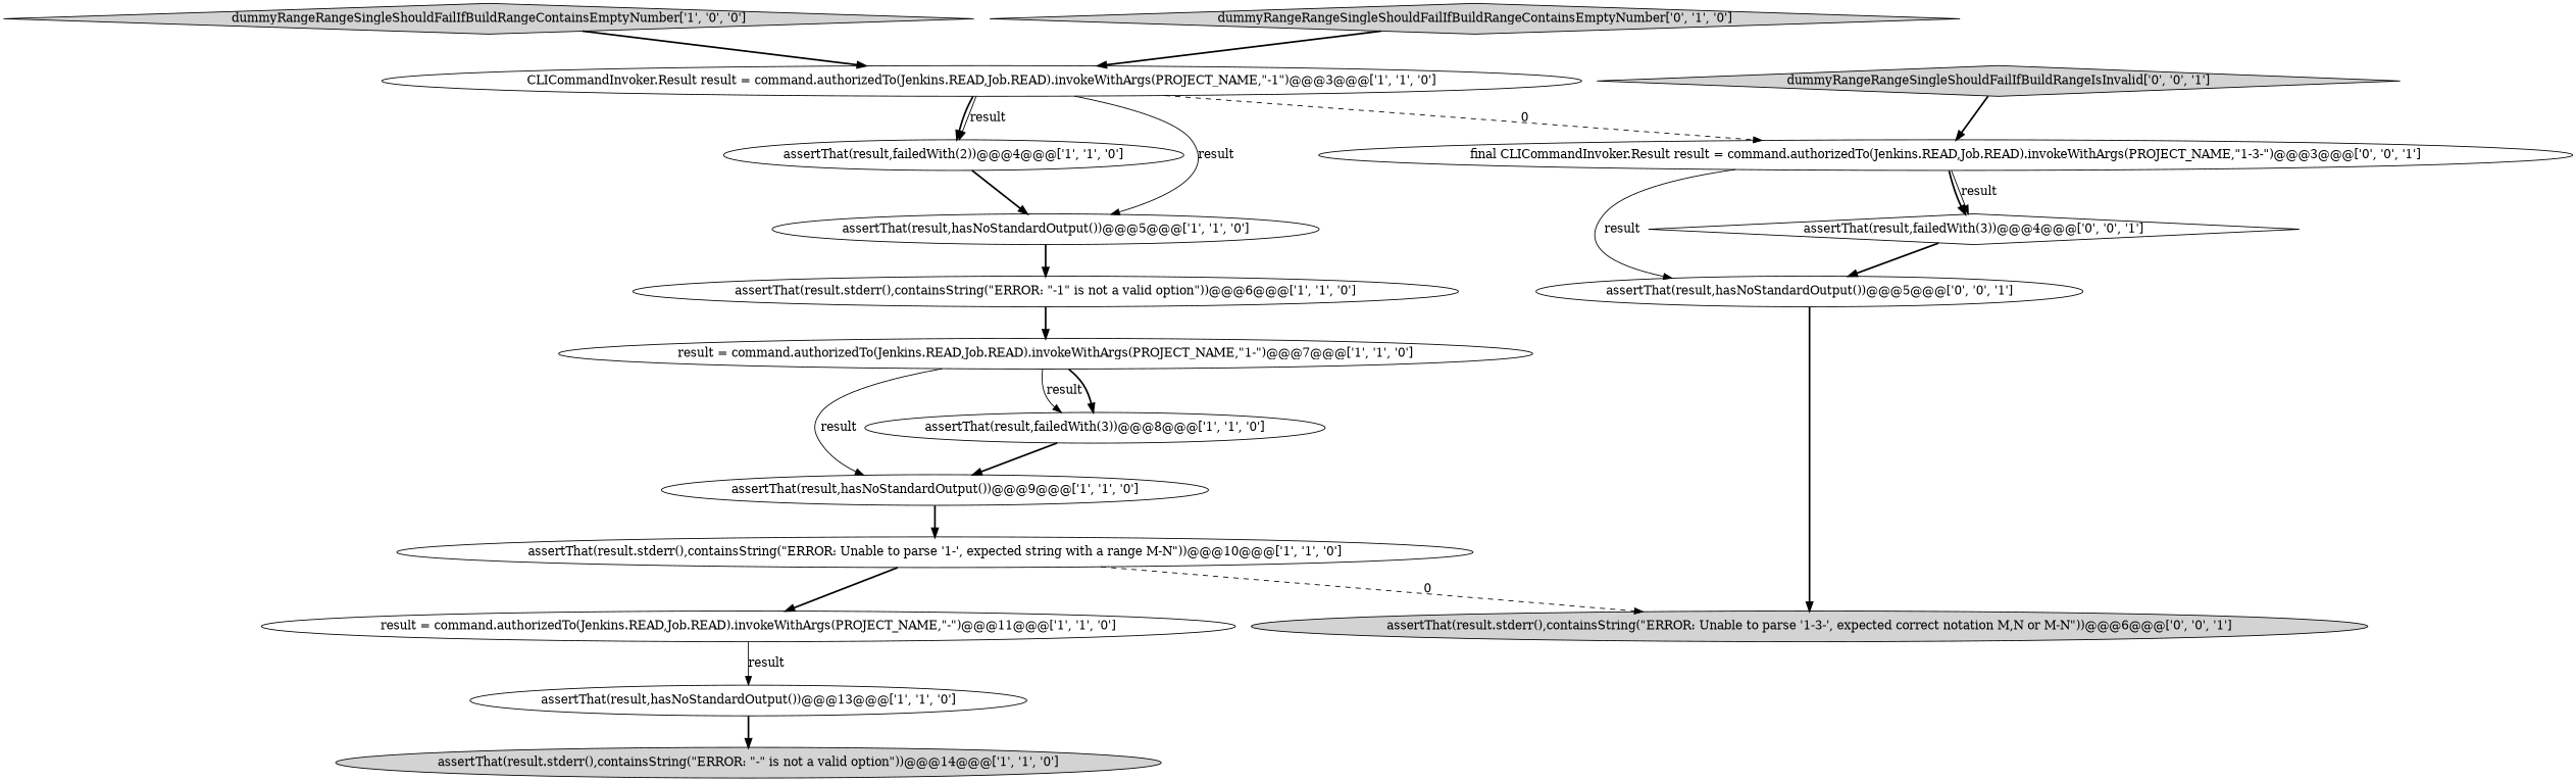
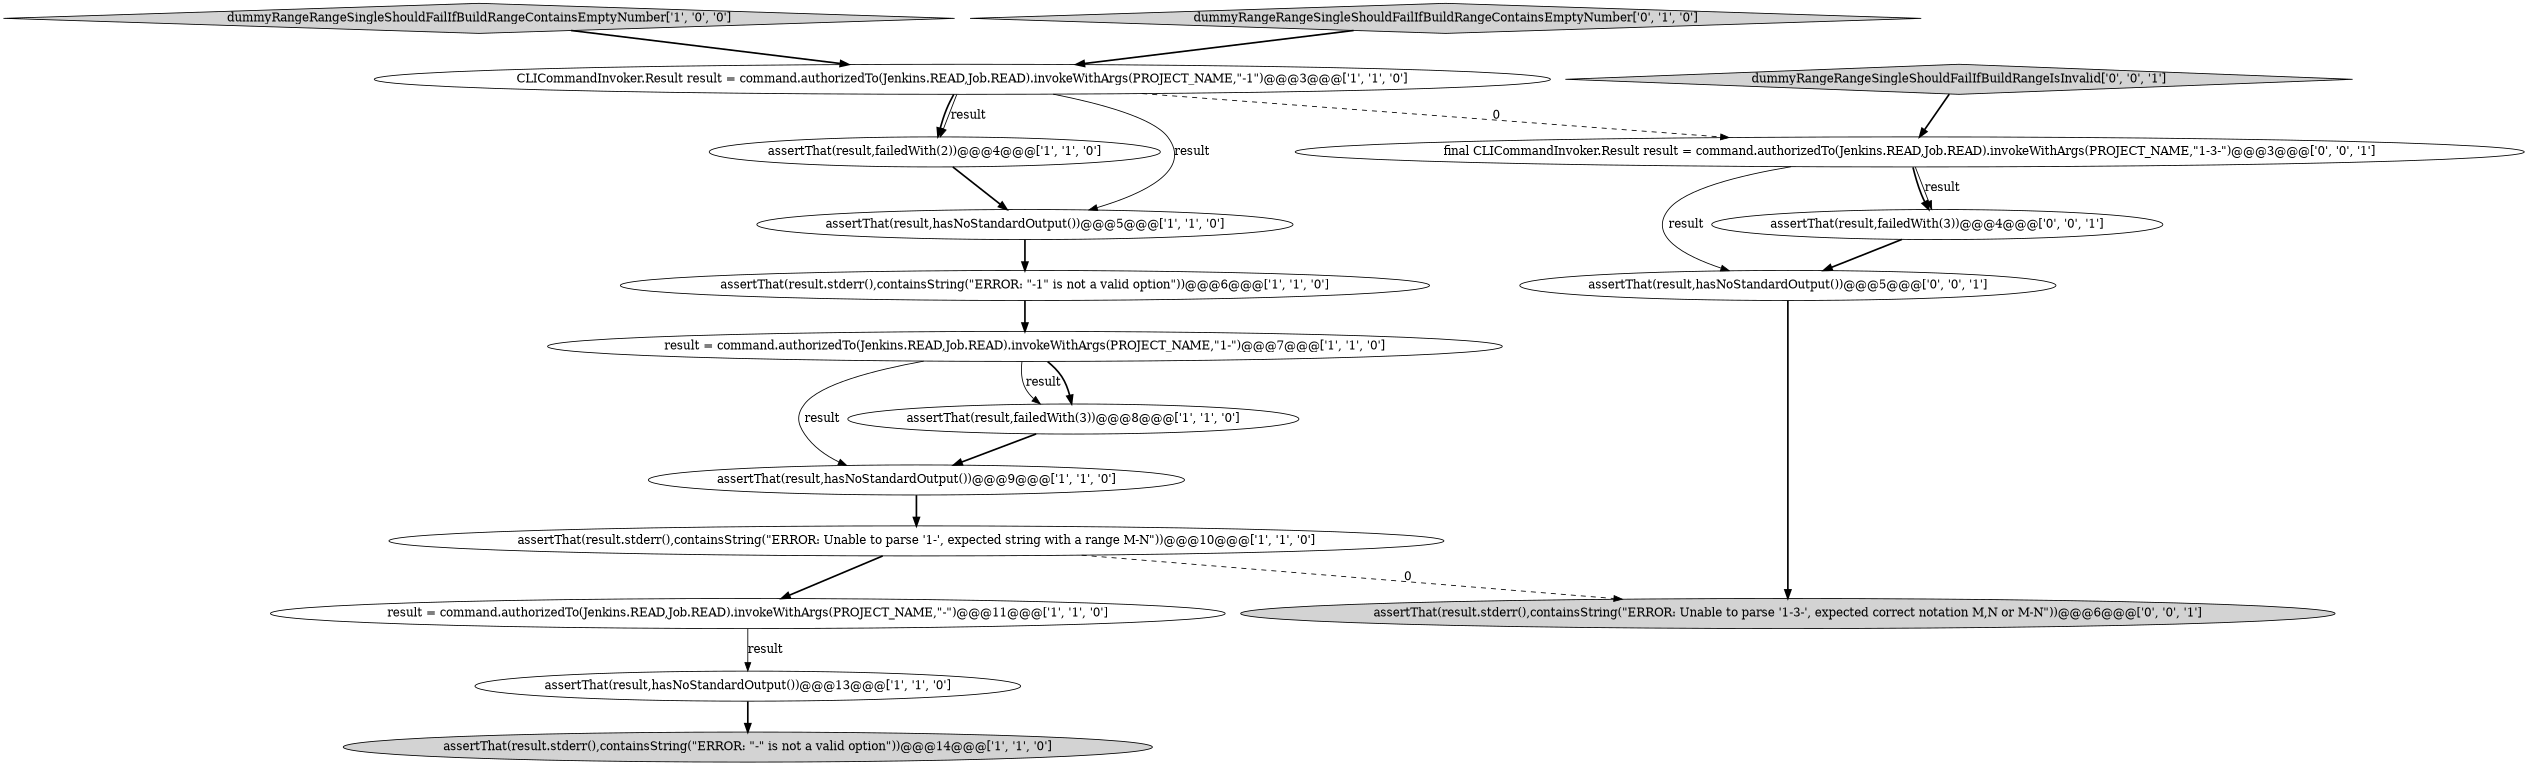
  digraph {
    node [fillcolor=white shape=ellipse style=filled]
    edge [style=bold]
    n1 [label="assertThat(result.stderr(),containsString(\"ERROR: \"-1\" is not a valid option\"))@@@6@@@['1', '1', '0']"]
    n2 [label="result = command.authorizedTo(Jenkins.READ,Job.READ).invokeWithArgs(PROJECT_NAME,\"1-\")@@@7@@@['1', '1', '0']"]
    n3 [label="assertThat(result,hasNoStandardOutput())@@@9@@@['1', '1', '0']"]
    n4 [label="assertThat(result,failedWith(3))@@@8@@@['1', '1', '0']"]
    n5 [fillcolor=lightgray label="dummyRangeRangeSingleShouldFailIfBuildRangeContainsEmptyNumber['1', '0', '0']" shape=diamond]
    n6 [label="CLICommandInvoker.Result result = command.authorizedTo(Jenkins.READ,Job.READ).invokeWithArgs(PROJECT_NAME,\"-1\")@@@3@@@['1', '1', '0']"]
    n7 [label="assertThat(result,hasNoStandardOutput())@@@5@@@['1', '1', '0']"]
    n8 [label="assertThat(result,failedWith(2))@@@4@@@['1', '1', '0']"]
    n9 [label="final CLICommandInvoker.Result result = command.authorizedTo(Jenkins.READ,Job.READ).invokeWithArgs(PROJECT_NAME,\"1-3-\")@@@3@@@['0', '0', '1']"]
    n10 [label="assertThat(result,hasNoStandardOutput())@@@5@@@['0', '0', '1']"]
    n11 [fillcolor=lightgray label="assertThat(result.stderr(),containsString(\"ERROR: Unable to parse '1-3-', expected correct notation M,N or M-N\"))@@@6@@@['0', '0', '1']"]
    n12 [label="assertThat(result,hasNoStandardOutput())@@@13@@@['1', '1', '0']"]
    n13 [fillcolor=lightgray label="assertThat(result.stderr(),containsString(\"ERROR: \"-\" is not a valid option\"))@@@14@@@['1', '1', '0']"]
    n14 [label="assertThat(result.stderr(),containsString(\"ERROR: Unable to parse '1-', expected string with a range M-N\"))@@@10@@@['1', '1', '0']"]
    n15 [fillcolor=lightgray label="dummyRangeRangeSingleShouldFailIfBuildRangeIsInvalid['0', '0', '1']" shape=diamond]
-   n16 [label="assertThat(result,failedWith(3))@@@4@@@['0', '0', '1']" shape=diamond]
+   n16 [label="assertThat(result,failedWith(3))@@@4@@@['0', '0', '1']"]
    n17 [label="result = command.authorizedTo(Jenkins.READ,Job.READ).invokeWithArgs(PROJECT_NAME,\"-\")@@@11@@@['1', '1', '0']"]
    n18 [fillcolor=lightgray label="dummyRangeRangeSingleShouldFailIfBuildRangeContainsEmptyNumber['0', '1', '0']" shape=diamond]
    n1 -> n2
    n2 -> n3 [label=result style=solid]
    n2 -> n4 [label=result style=solid]
    n2 -> n4
    n3 -> n14
    n4 -> n3
    n5 -> n6
    n6 -> n7 [label=result style=solid]
    n6 -> n8 [label=result style=solid]
    n6 -> n8
    n6 -> n9 [label=0 style=dashed]
    n7 -> n1
    n8 -> n7
    n9 -> n10 [label=result style=solid]
    n9 -> n16 [label=result style=solid]
    n9 -> n16
    n10 -> n11
    n12 -> n13
    n14 -> n11 [label=0 style=dashed]
    n14 -> n17
    n15 -> n9
    n16 -> n10
    n17 -> n12 [label=result style=solid]
    n18 -> n6
  }
